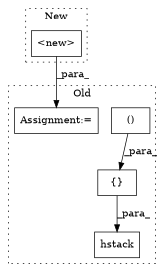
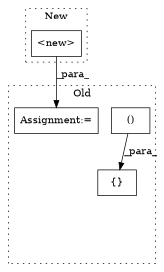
  digraph {
    node [shape=box]
-   n1 [a=32 l="7,1" label=hstack s="2726,2827"]
    n2 [a=106 l=56 label="()" s=2768]
    n3 [a=4 l="1,1" label="{}" s="2742,2826"]
    n4 [a=7 l=1 label="Assignment:=" s=2719]
    n5 [a=14 l=9 label="<new>" s=2538]
    subgraph cluster_1 {
      label=Old
      style=dotted
-     n1
      n2
      n3
      n4
    }
    subgraph cluster_2 {
      label=New
      style=dotted
      n5
    }
    n2 -> n3 [label=_para_]
-   n3 -> n1 [label=_para_]
    n5 -> n4 [label=_para_]
  }
